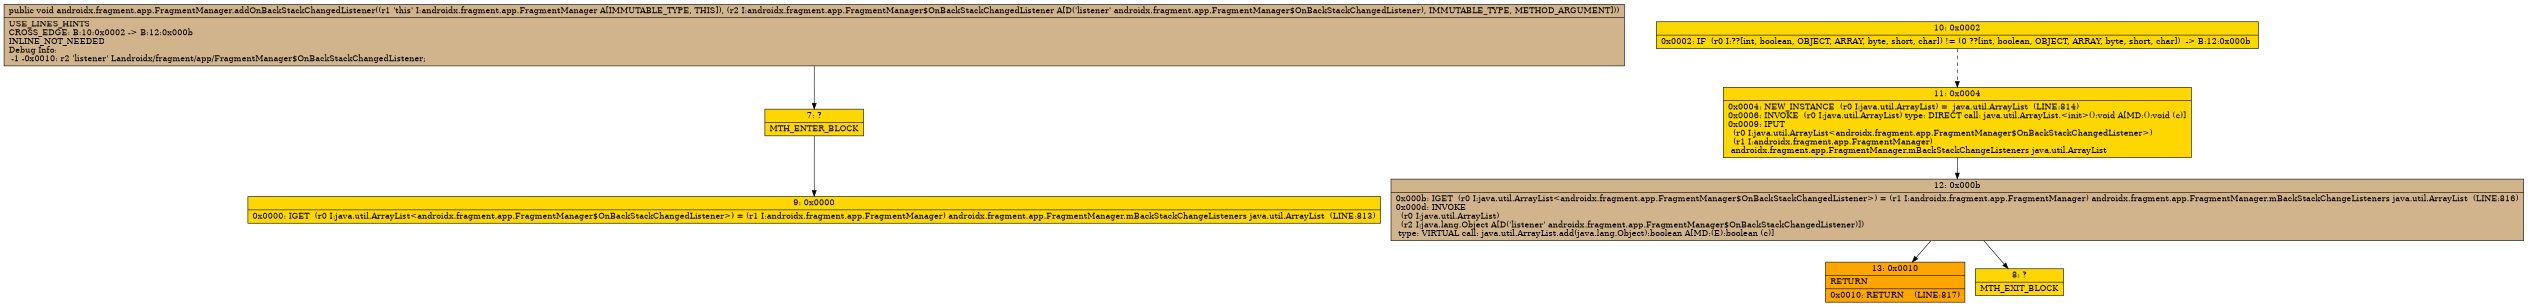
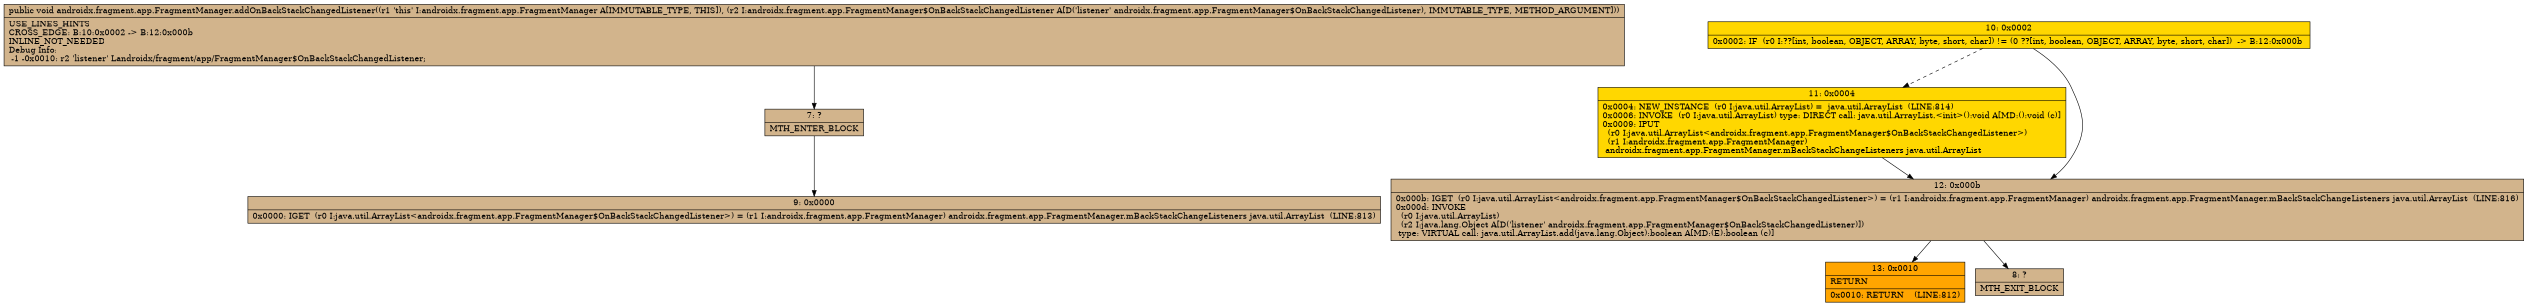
  digraph {
    node [fillcolor=gold shape=record style=filled]
-   n1 [label="{7\:\ ?|MTH_ENTER_BLOCK\l}"]
-   n2 [label="{9\:\ 0x0000|0x0000: IGET  (r0 I:java.util.ArrayList\<androidx.fragment.app.FragmentManager$OnBackStackChangedListener\>) = (r1 I:androidx.fragment.app.FragmentManager) androidx.fragment.app.FragmentManager.mBackStackChangeListeners java.util.ArrayList  (LINE:813)\l}"]
+   n1 [fillcolor=tan label="{7\:\ ?|MTH_ENTER_BLOCK\l}"]
+   n2 [fillcolor=tan label="{9\:\ 0x0000|0x0000: IGET  (r0 I:java.util.ArrayList\<androidx.fragment.app.FragmentManager$OnBackStackChangedListener\>) = (r1 I:androidx.fragment.app.FragmentManager) androidx.fragment.app.FragmentManager.mBackStackChangeListeners java.util.ArrayList  (LINE:813)\l}"]
    n3 [label="{10\:\ 0x0002|0x0002: IF  (r0 I:??[int, boolean, OBJECT, ARRAY, byte, short, char]) != (0 ??[int, boolean, OBJECT, ARRAY, byte, short, char])  \-\> B:12:0x000b \l}"]
    n4 [label="{11\:\ 0x0004|0x0004: NEW_INSTANCE  (r0 I:java.util.ArrayList) =  java.util.ArrayList  (LINE:814)\l0x0006: INVOKE  (r0 I:java.util.ArrayList) type: DIRECT call: java.util.ArrayList.\<init\>():void A[MD:():void (c)]\l0x0009: IPUT  \l  (r0 I:java.util.ArrayList\<androidx.fragment.app.FragmentManager$OnBackStackChangedListener\>)\l  (r1 I:androidx.fragment.app.FragmentManager)\l androidx.fragment.app.FragmentManager.mBackStackChangeListeners java.util.ArrayList \l}"]
    n5 [fillcolor=tan label="{12\:\ 0x000b|0x000b: IGET  (r0 I:java.util.ArrayList\<androidx.fragment.app.FragmentManager$OnBackStackChangedListener\>) = (r1 I:androidx.fragment.app.FragmentManager) androidx.fragment.app.FragmentManager.mBackStackChangeListeners java.util.ArrayList  (LINE:816)\l0x000d: INVOKE  \l  (r0 I:java.util.ArrayList)\l  (r2 I:java.lang.Object A[D('listener' androidx.fragment.app.FragmentManager$OnBackStackChangedListener)])\l type: VIRTUAL call: java.util.ArrayList.add(java.lang.Object):boolean A[MD:(E):boolean (c)]\l}"]
-   n6 [fillcolor=orange label="{13\:\ 0x0010|RETURN\l|0x0010: RETURN    (LINE:817)\l}"]
-   n7 [label="{8\:\ ?|MTH_EXIT_BLOCK\l}"]
+   n6 [fillcolor=orange label="{13\:\ 0x0010|RETURN\l|0x0010: RETURN    (LINE:812)\l}"]
+   n7 [fillcolor=tan label="{8\:\ ?|MTH_EXIT_BLOCK\l}"]
    n8 [fillcolor=tan label="{public void androidx.fragment.app.FragmentManager.addOnBackStackChangedListener((r1 'this' I:androidx.fragment.app.FragmentManager A[IMMUTABLE_TYPE, THIS]), (r2 I:androidx.fragment.app.FragmentManager$OnBackStackChangedListener A[D('listener' androidx.fragment.app.FragmentManager$OnBackStackChangedListener), IMMUTABLE_TYPE, METHOD_ARGUMENT]))  | USE_LINES_HINTS\lCROSS_EDGE: B:10:0x0002 \-\> B:12:0x000b\lINLINE_NOT_NEEDED\lDebug Info:\l  \-1 \-0x0010: r2 'listener' Landroidx\/fragment\/app\/FragmentManager$OnBackStackChangedListener;\l}"]
    n1 -> n2
    n3 -> n4 [style=dashed]
+   n3 -> n5
    n4 -> n5
    n5 -> n6
    n5 -> n7
    n8 -> n1
  }
